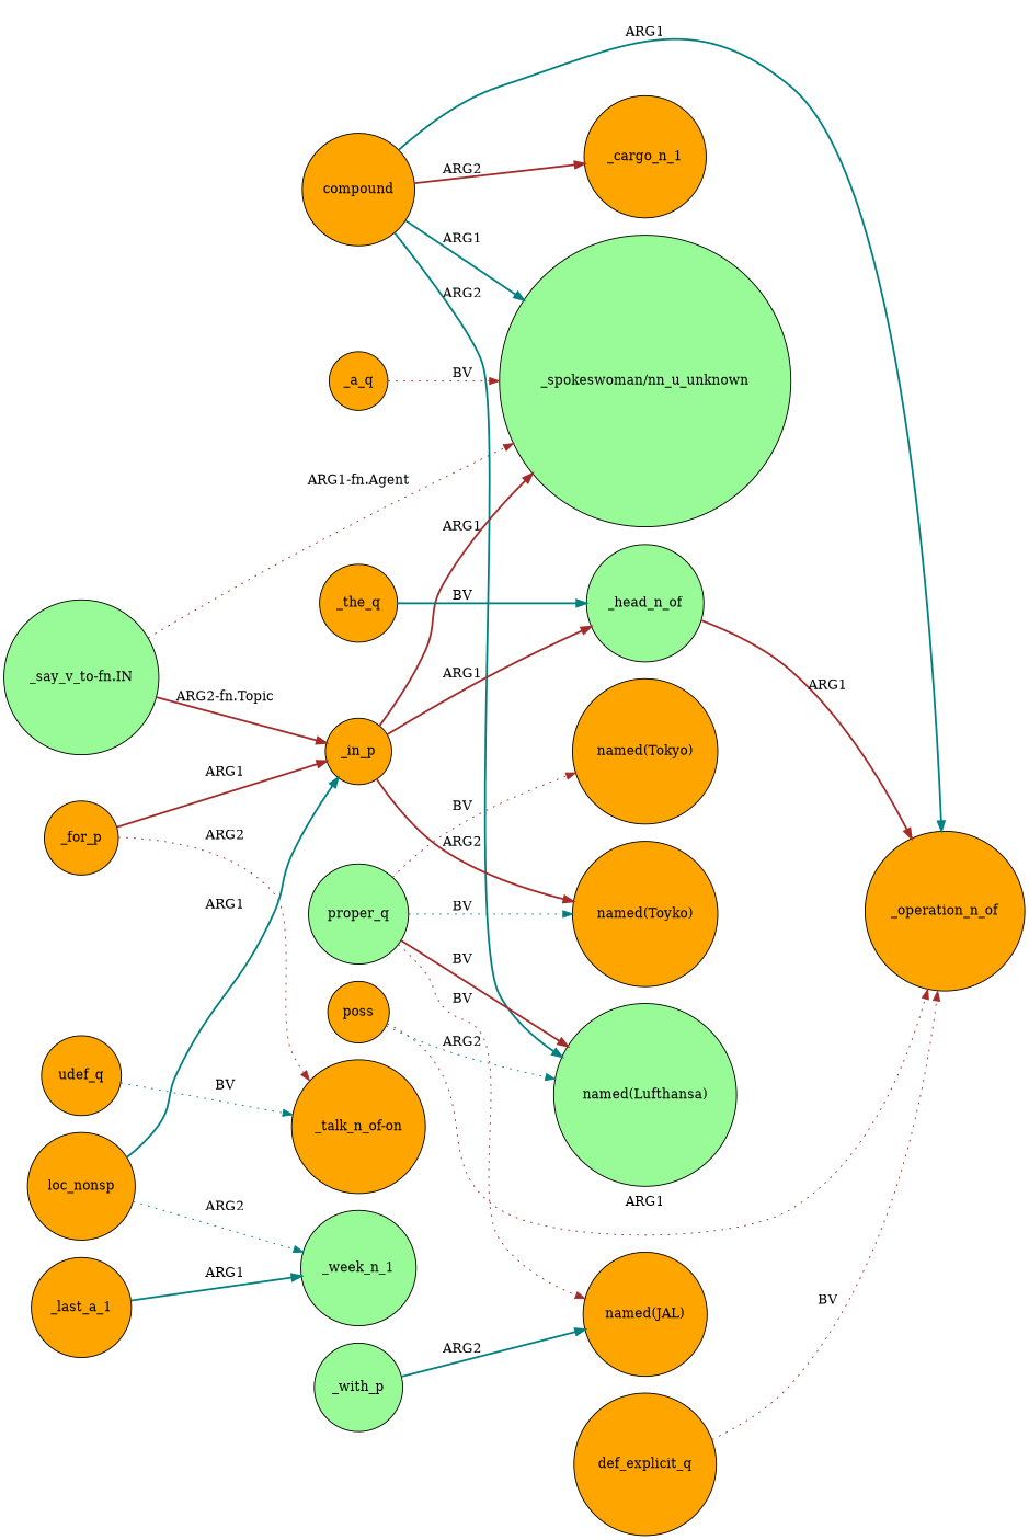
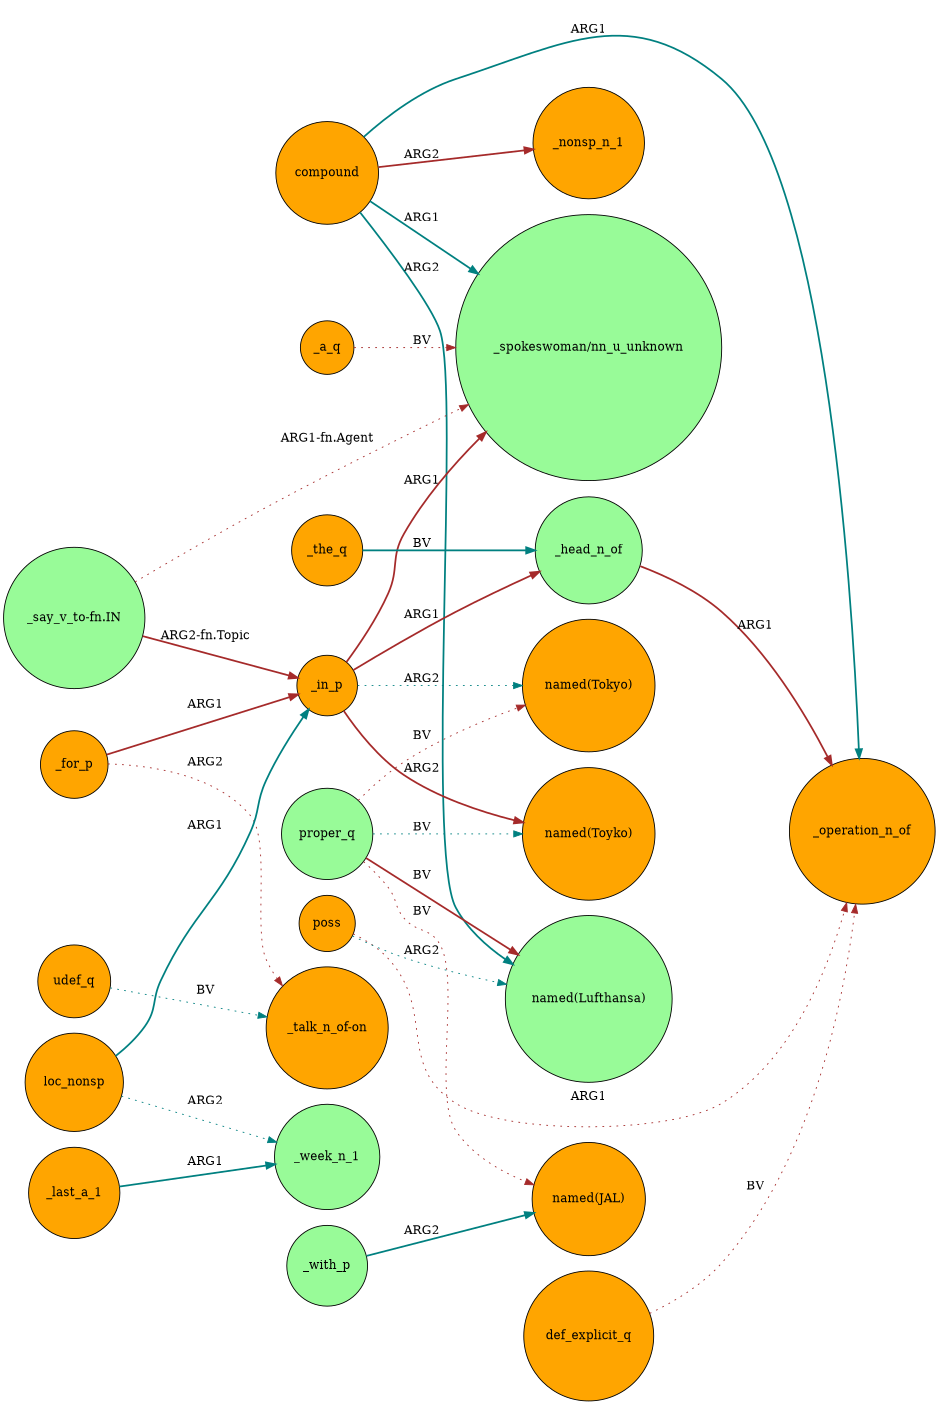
  digraph {
    rankdir=LR
    node [fillcolor=orange shape=circle style=filled]
    edge [color=brown style=bold]
    compound
    _operation_n_of
    "_spokeswoman/nn_u_unknown" [fillcolor=palegreen]
-   _cargo_n_1
+   _cargo_n_1 [label=_nonsp_n_1]
    "named(Lufthansa)" [fillcolor=palegreen]
    "_say_v_to-fn.IN" [fillcolor=palegreen]
    _in_p
    _head_n_of [fillcolor=palegreen]
    "named(Tokyo)"
    "named(Toyko)"
    _week_n_1 [fillcolor=palegreen]
    poss
    _a_q
    _for_p
    "_talk_n_of-on"
    _the_q
    udef_q
    proper_q [fillcolor=palegreen]
    "named(JAL)"
    loc_nonsp
    _with_p [fillcolor=palegreen]
    def_explicit_q
    _last_a_1
    compound -> _operation_n_of [color=teal label=ARG1]
    compound -> "_spokeswoman/nn_u_unknown" [color=teal label=ARG1]
    compound -> _cargo_n_1 [label=ARG2]
    compound -> "named(Lufthansa)" [color=teal label=ARG2]
    "_say_v_to-fn.IN" -> "_spokeswoman/nn_u_unknown" [label="ARG1-fn.Agent" style=dotted]
    "_say_v_to-fn.IN" -> _in_p [label="ARG2-fn.Topic"]
    _in_p -> "_spokeswoman/nn_u_unknown" [label=ARG1]
    _in_p -> _head_n_of [label=ARG1]
+   _in_p -> "named(Tokyo)" [color=teal label=ARG2 style=dotted]
    _in_p -> "named(Toyko)" [label=ARG2]
    _head_n_of -> _operation_n_of [label=ARG1]
    poss -> _operation_n_of [label=ARG1 style=dotted]
    poss -> "named(Lufthansa)" [color=teal label=ARG2 style=dotted]
    _a_q -> "_spokeswoman/nn_u_unknown" [label=BV style=dotted]
    _for_p -> _in_p [label=ARG1]
    _for_p -> "_talk_n_of-on" [label=ARG2 style=dotted]
    _the_q -> _head_n_of [color=teal label=BV]
    udef_q -> "_talk_n_of-on" [color=teal label=BV style=dotted]
    proper_q -> "named(Lufthansa)" [label=BV]
    proper_q -> "named(Tokyo)" [label=BV style=dotted]
    proper_q -> "named(Toyko)" [color=teal label=BV style=dotted]
    proper_q -> "named(JAL)" [label=BV style=dotted]
    loc_nonsp -> _in_p [color=teal label=ARG1]
    loc_nonsp -> _week_n_1 [color=teal label=ARG2 style=dotted]
    _with_p -> "named(JAL)" [color=teal label=ARG2]
    def_explicit_q -> _operation_n_of [label=BV style=dotted]
    _last_a_1 -> _week_n_1 [color=teal label=ARG1]
  }
